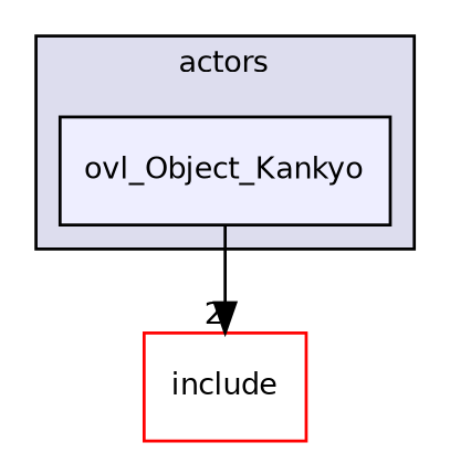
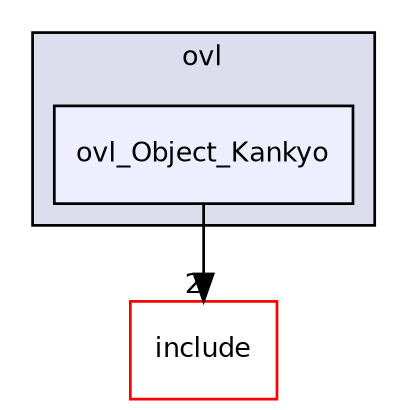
  digraph {
    compound=true
    node [fontname=Helvetica fontsize=10 shape=box style=filled]
    n1 [fillcolor="#eeeeff" label=ovl_Object_Kankyo pencolor=black]
    n2 [color=red fillcolor=white label=include]
    subgraph cluster_1 {
      bgcolor="#ddddee"
      fontname=Helvetica
      fontsize=10
-     label=actors
+     label=ovl
      pencolor=black
      n1
    }
    n1 -> n2 [headlabel=2 labeldistance=1.5 labelfontname=Helvetica labelfontsize=10]
  }
